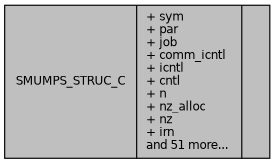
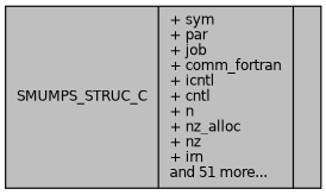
  digraph {
    rankdir=LR
-   n1 [color=black fillcolor=grey75 fontcolor=black fontname=Helvetica fontsize=10 height=0.2 label="{SMUMPS_STRUC_C\n|+ sym\l+ par\l+ job\l+ comm_icntl\l+ icntl\l+ cntl\l+ n\l+ nz_alloc\l+ nz\l+ irn\land 51 more...\l|}" shape=record style=filled width=0.4]
+   n1 [color=black fillcolor=grey75 fontcolor=black fontname=Helvetica fontsize=10 height=0.2 label="{SMUMPS_STRUC_C\n|+ sym\l+ par\l+ job\l+ comm_fortran\l+ icntl\l+ cntl\l+ n\l+ nz_alloc\l+ nz\l+ irn\land 51 more...\l|}" shape=record style=filled width=0.4]
  }
